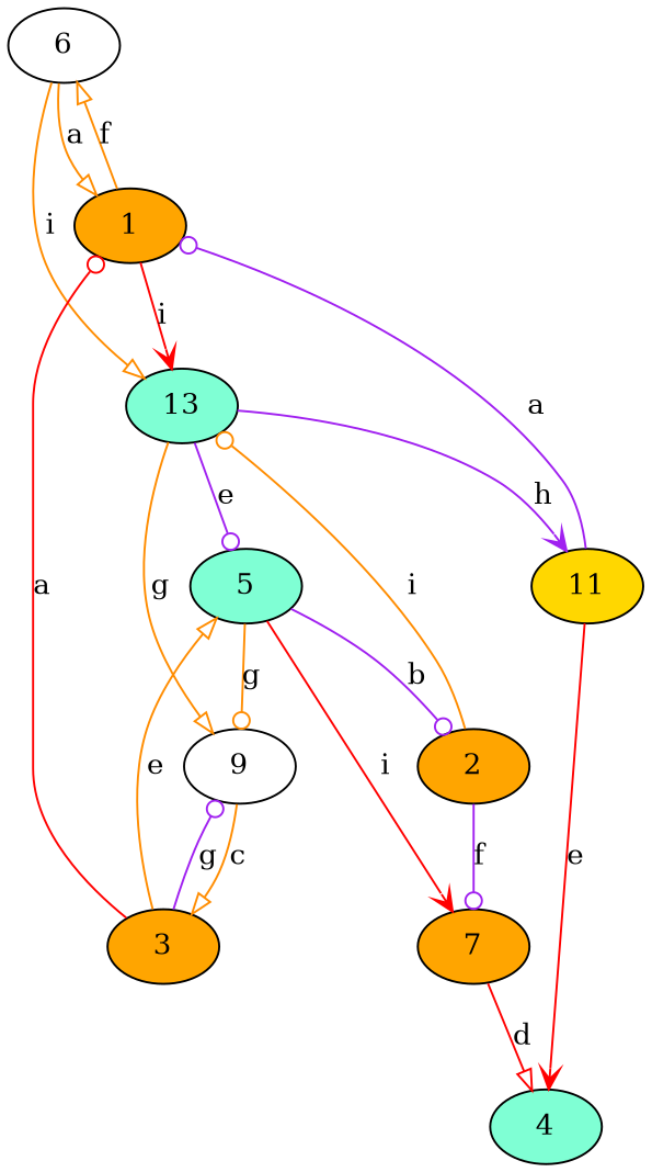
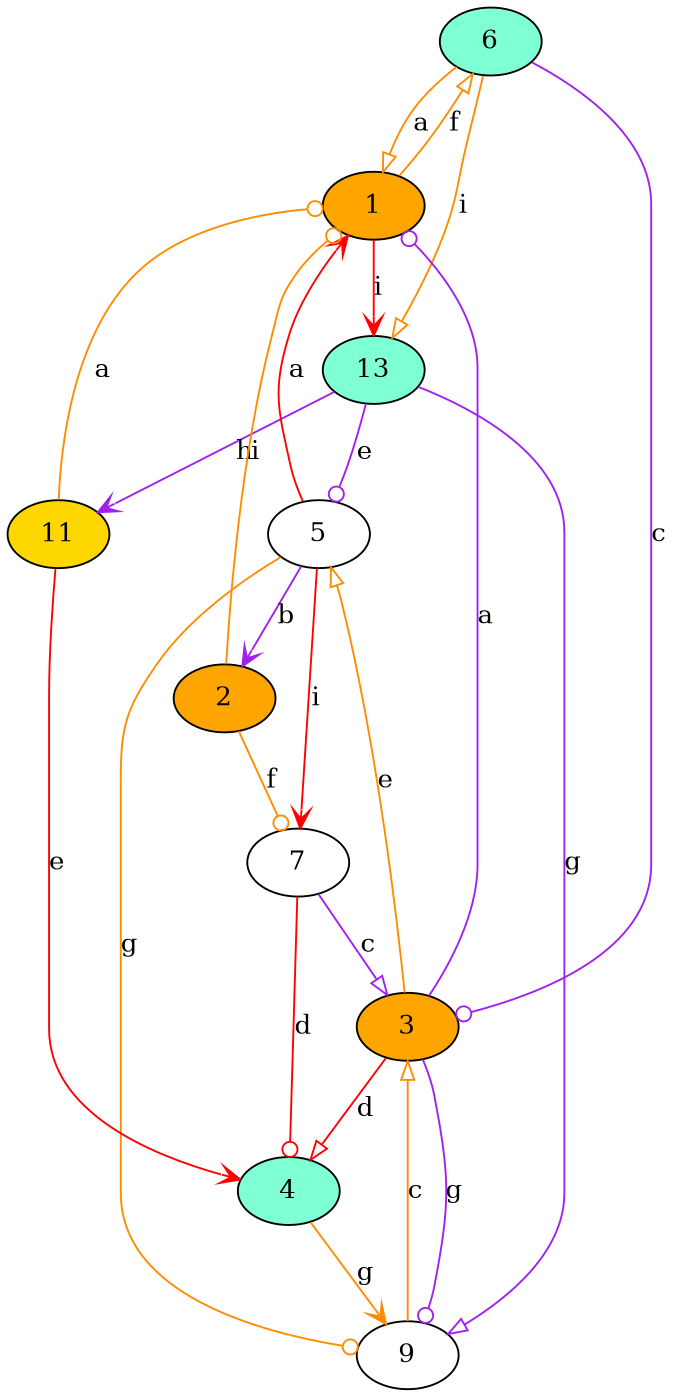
  strict digraph {
    node [fillcolor=orange style=filled]
    edge [arrowhead=odot color=darkorange]
-   6 [fillcolor=white]
+   6 [fillcolor=aquamarine]
    1
    13 [fillcolor=aquamarine]
    3
-   5 [fillcolor=aquamarine]
+   5 [fillcolor=white]
    9 [fillcolor=white]
    11 [fillcolor=gold]
    2
-   7
+   7 [fillcolor=white]
    4 [fillcolor=aquamarine]
    6 -> 1 [arrowhead=onormal label=a]
    6 -> 13 [arrowhead=onormal label=i]
+   6 -> 3 [color=purple label=c]
    1 -> 6 [arrowhead=onormal label=f]
    1 -> 13 [arrowhead=vee color=red label=i]
    13 -> 5 [color=purple label=e]
-   13 -> 9 [arrowhead=onormal label=g]
+   13 -> 9 [arrowhead=onormal color=purple label=g]
    13 -> 11 [arrowhead=vee color=purple label=h]
-   3 -> 1 [color=red label=a]
+   3 -> 1 [color=purple label=a]
    3 -> 5 [arrowhead=onormal label=e]
    3 -> 9 [color=purple label=g]
+   3 -> 4 [arrowhead=onormal color=red label=d]
+   5 -> 1 [arrowhead=vee color=red label=a]
    5 -> 9 [label=g]
-   5 -> 2 [color=purple label=b]
+   5 -> 2 [arrowhead=vee color=purple label=b]
    5 -> 7 [arrowhead=vee color=red label=i]
    9 -> 3 [arrowhead=onormal label=c]
-   11 -> 1 [color=purple label=a]
+   11 -> 1 [label=a]
    11 -> 4 [arrowhead=vee color=red label=e]
-   2 -> 13 [label=i]
-   2 -> 7 [color=purple label=f]
-   7 -> 4 [arrowhead=onormal color=red label=d]
+   2 -> 1 [label=i]
+   2 -> 7 [label=f]
+   7 -> 3 [arrowhead=onormal color=purple label=c]
+   7 -> 4 [color=red label=d]
+   4 -> 9 [arrowhead=vee label=g]
  }
